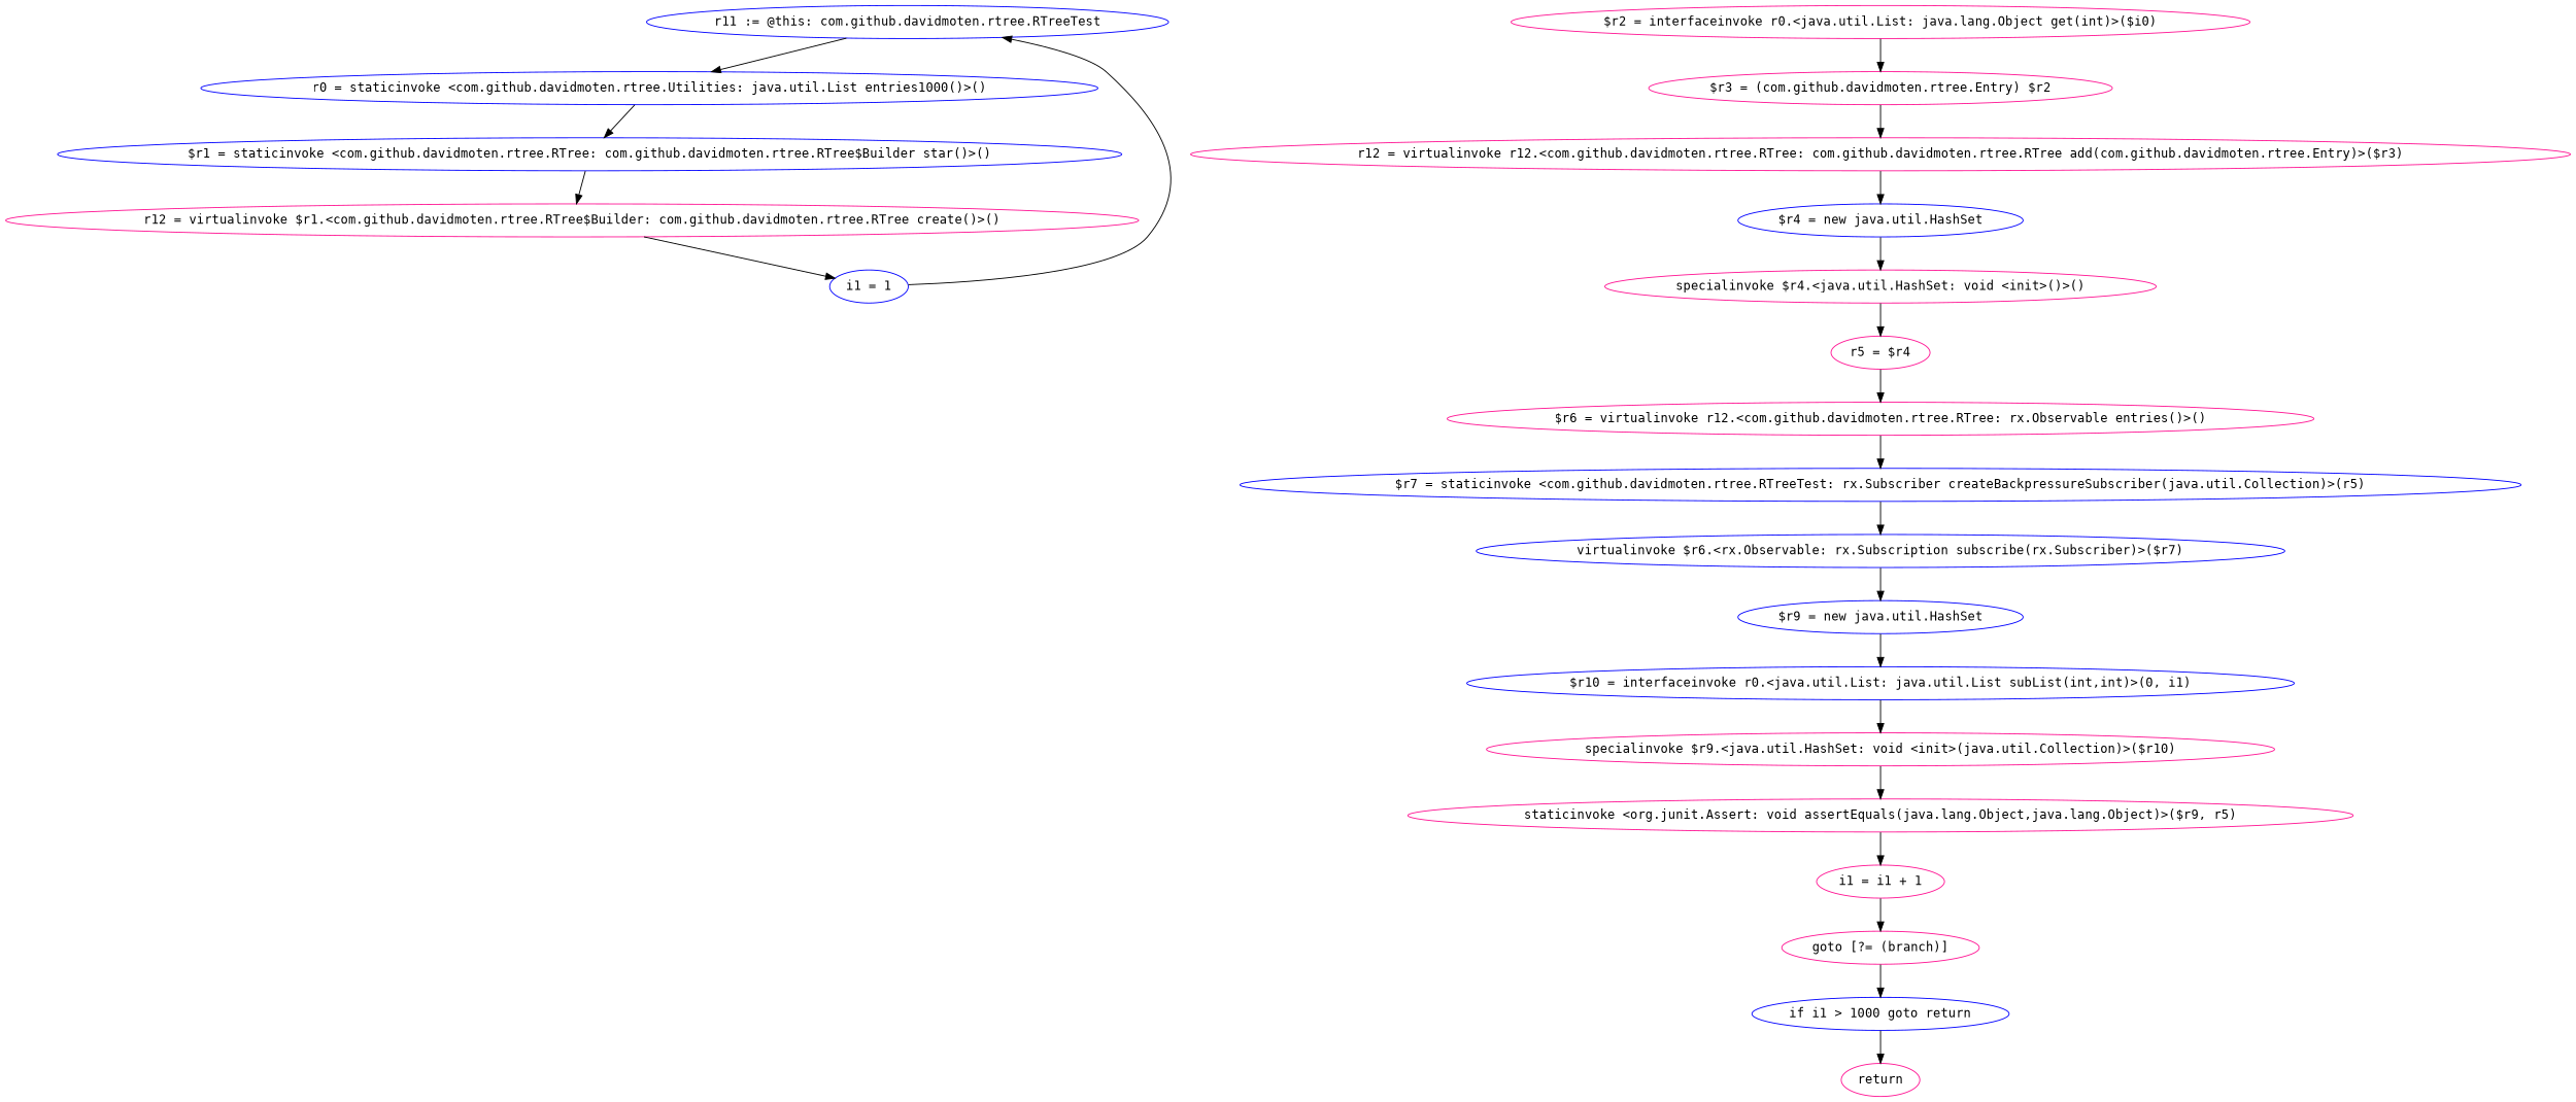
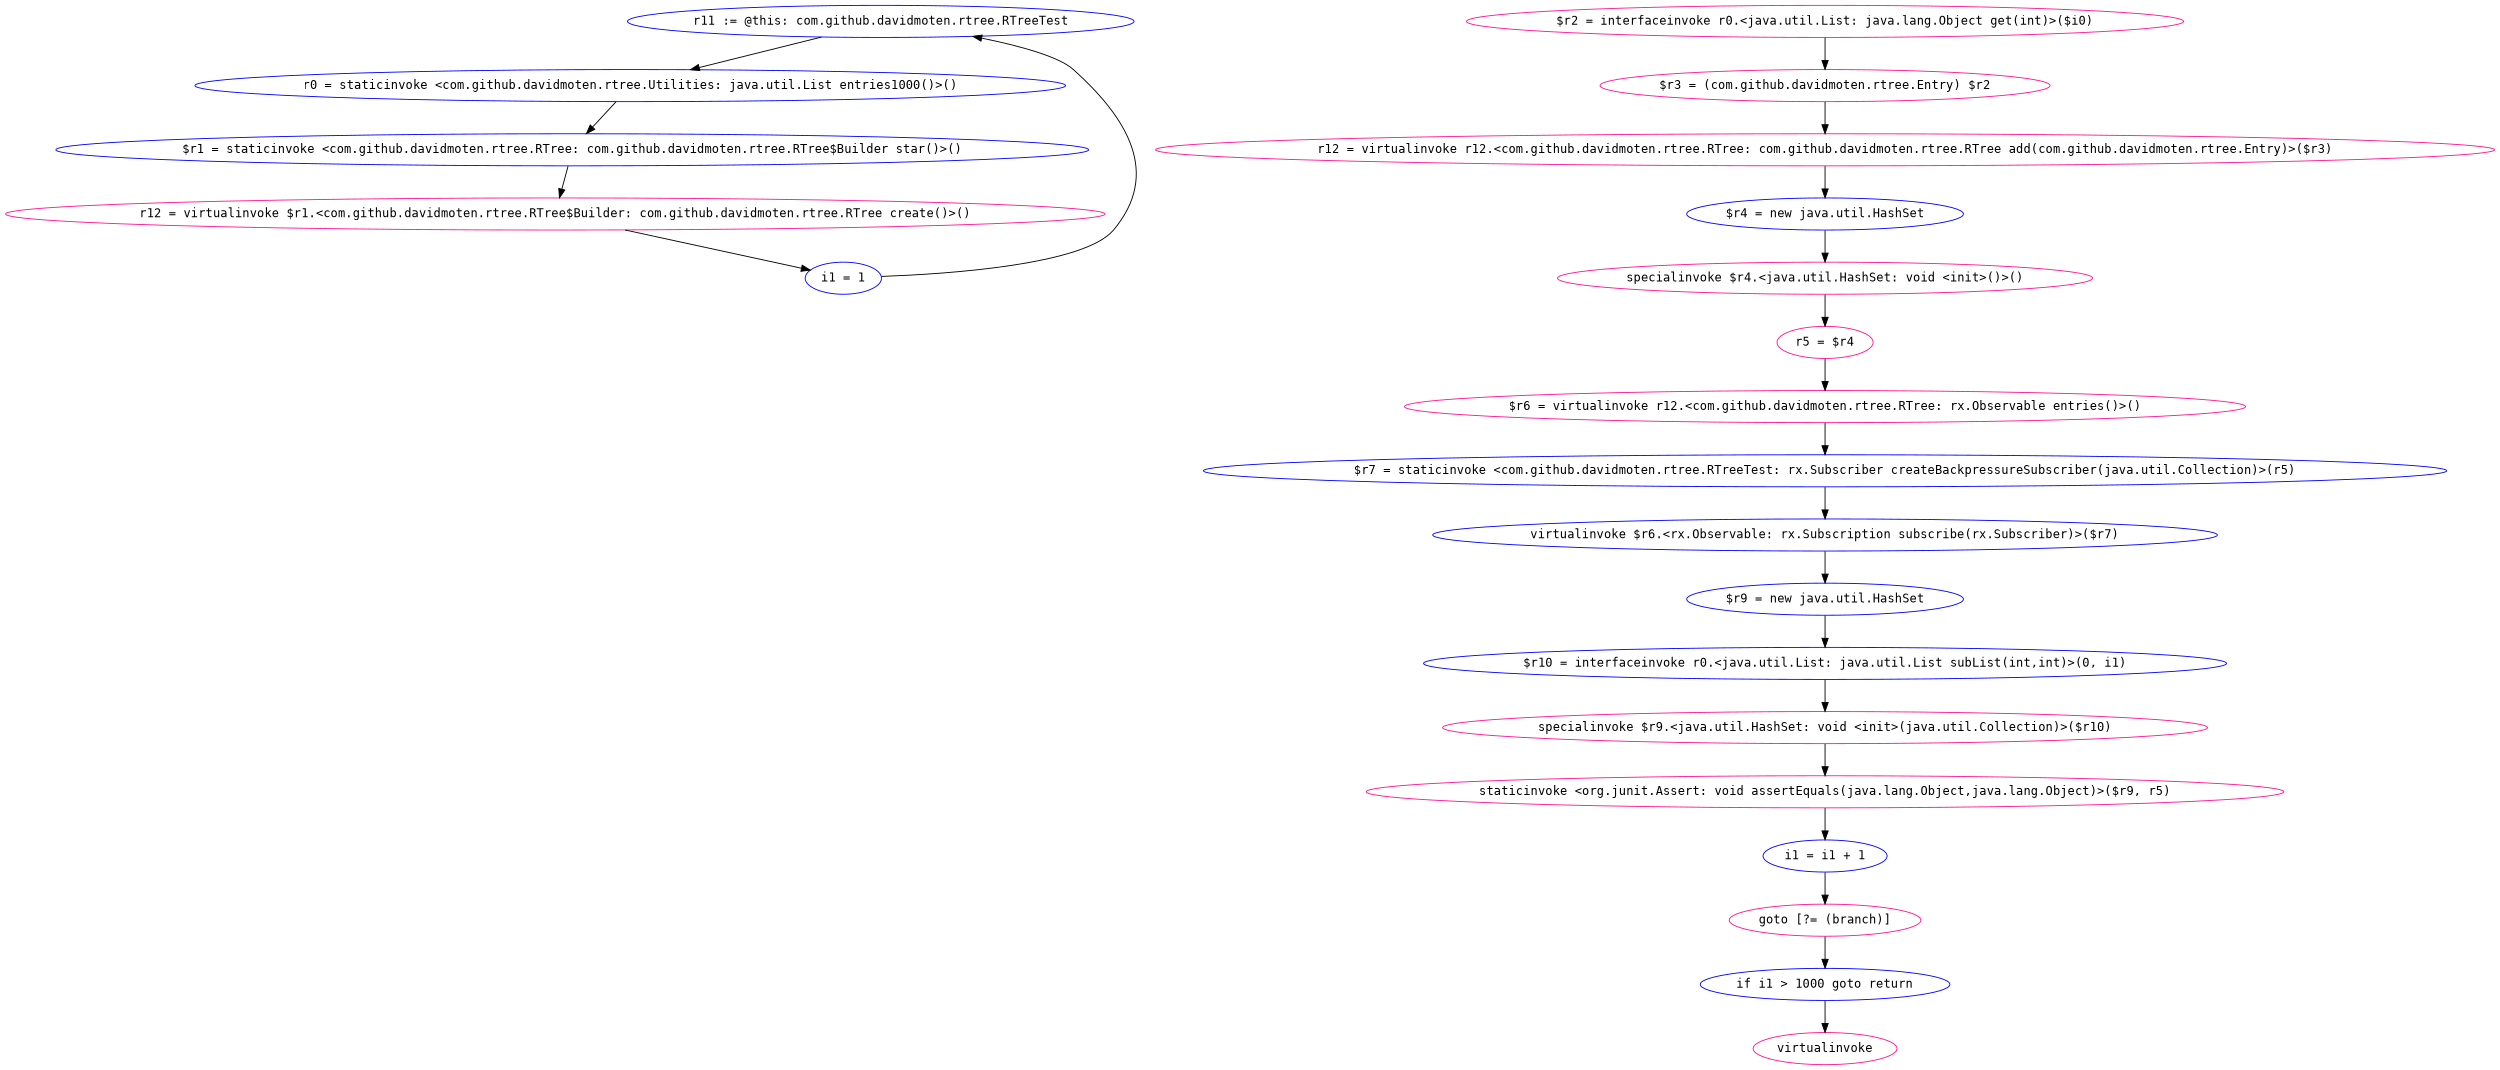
  digraph {
    fontname="DejaVu Sans Mono"
    node [color=deeppink fontname="DejaVu Sans Mono"]
    edge [fontname="DejaVu Sans Mono"]
    "r11 := @this: com.github.davidmoten.rtree.RTreeTest" [color=blue]
    "r0 = staticinvoke <com.github.davidmoten.rtree.Utilities: java.util.List entries1000()>()" [color=blue]
    "$r1 = staticinvoke <com.github.davidmoten.rtree.RTree: com.github.davidmoten.rtree.RTree$Builder star()>()" [color=blue]
    "r12 = virtualinvoke $r1.<com.github.davidmoten.rtree.RTree$Builder: com.github.davidmoten.rtree.RTree create()>()"
    "i1 = 1" [color=blue]
    "if i1 > 1000 goto return" [color=blue]
-   return
+   return [label=virtualinvoke]
    "$r2 = interfaceinvoke r0.<java.util.List: java.lang.Object get(int)>($i0)"
    "$r3 = (com.github.davidmoten.rtree.Entry) $r2"
    "r12 = virtualinvoke r12.<com.github.davidmoten.rtree.RTree: com.github.davidmoten.rtree.RTree add(com.github.davidmoten.rtree.Entry)>($r3)"
    "$r4 = new java.util.HashSet" [color=blue]
    "specialinvoke $r4.<java.util.HashSet: void <init>()>()"
    "r5 = $r4"
    "$r6 = virtualinvoke r12.<com.github.davidmoten.rtree.RTree: rx.Observable entries()>()"
    "$r7 = staticinvoke <com.github.davidmoten.rtree.RTreeTest: rx.Subscriber createBackpressureSubscriber(java.util.Collection)>(r5)" [color=blue]
    "virtualinvoke $r6.<rx.Observable: rx.Subscription subscribe(rx.Subscriber)>($r7)" [color=blue]
    "$r9 = new java.util.HashSet" [color=blue]
    "$r10 = interfaceinvoke r0.<java.util.List: java.util.List subList(int,int)>(0, i1)" [color=blue]
    "specialinvoke $r9.<java.util.HashSet: void <init>(java.util.Collection)>($r10)"
    "staticinvoke <org.junit.Assert: void assertEquals(java.lang.Object,java.lang.Object)>($r9, r5)"
-   "i1 = i1 + 1"
+   "i1 = i1 + 1" [color=blue]
    "goto [?= (branch)]"
    "r11 := @this: com.github.davidmoten.rtree.RTreeTest" -> "r0 = staticinvoke <com.github.davidmoten.rtree.Utilities: java.util.List entries1000()>()"
    "r0 = staticinvoke <com.github.davidmoten.rtree.Utilities: java.util.List entries1000()>()" -> "$r1 = staticinvoke <com.github.davidmoten.rtree.RTree: com.github.davidmoten.rtree.RTree$Builder star()>()"
    "$r1 = staticinvoke <com.github.davidmoten.rtree.RTree: com.github.davidmoten.rtree.RTree$Builder star()>()" -> "r12 = virtualinvoke $r1.<com.github.davidmoten.rtree.RTree$Builder: com.github.davidmoten.rtree.RTree create()>()"
    "r12 = virtualinvoke $r1.<com.github.davidmoten.rtree.RTree$Builder: com.github.davidmoten.rtree.RTree create()>()" -> "i1 = 1"
    "i1 = 1" -> "r11 := @this: com.github.davidmoten.rtree.RTreeTest"
    "if i1 > 1000 goto return" -> return
    "$r2 = interfaceinvoke r0.<java.util.List: java.lang.Object get(int)>($i0)" -> "$r3 = (com.github.davidmoten.rtree.Entry) $r2"
    "$r3 = (com.github.davidmoten.rtree.Entry) $r2" -> "r12 = virtualinvoke r12.<com.github.davidmoten.rtree.RTree: com.github.davidmoten.rtree.RTree add(com.github.davidmoten.rtree.Entry)>($r3)"
    "r12 = virtualinvoke r12.<com.github.davidmoten.rtree.RTree: com.github.davidmoten.rtree.RTree add(com.github.davidmoten.rtree.Entry)>($r3)" -> "$r4 = new java.util.HashSet"
    "$r4 = new java.util.HashSet" -> "specialinvoke $r4.<java.util.HashSet: void <init>()>()"
    "specialinvoke $r4.<java.util.HashSet: void <init>()>()" -> "r5 = $r4"
    "r5 = $r4" -> "$r6 = virtualinvoke r12.<com.github.davidmoten.rtree.RTree: rx.Observable entries()>()"
    "$r6 = virtualinvoke r12.<com.github.davidmoten.rtree.RTree: rx.Observable entries()>()" -> "$r7 = staticinvoke <com.github.davidmoten.rtree.RTreeTest: rx.Subscriber createBackpressureSubscriber(java.util.Collection)>(r5)"
    "$r7 = staticinvoke <com.github.davidmoten.rtree.RTreeTest: rx.Subscriber createBackpressureSubscriber(java.util.Collection)>(r5)" -> "virtualinvoke $r6.<rx.Observable: rx.Subscription subscribe(rx.Subscriber)>($r7)"
    "virtualinvoke $r6.<rx.Observable: rx.Subscription subscribe(rx.Subscriber)>($r7)" -> "$r9 = new java.util.HashSet"
    "$r9 = new java.util.HashSet" -> "$r10 = interfaceinvoke r0.<java.util.List: java.util.List subList(int,int)>(0, i1)"
    "$r10 = interfaceinvoke r0.<java.util.List: java.util.List subList(int,int)>(0, i1)" -> "specialinvoke $r9.<java.util.HashSet: void <init>(java.util.Collection)>($r10)"
    "specialinvoke $r9.<java.util.HashSet: void <init>(java.util.Collection)>($r10)" -> "staticinvoke <org.junit.Assert: void assertEquals(java.lang.Object,java.lang.Object)>($r9, r5)"
    "staticinvoke <org.junit.Assert: void assertEquals(java.lang.Object,java.lang.Object)>($r9, r5)" -> "i1 = i1 + 1"
    "i1 = i1 + 1" -> "goto [?= (branch)]"
    "goto [?= (branch)]" -> "if i1 > 1000 goto return"
  }
